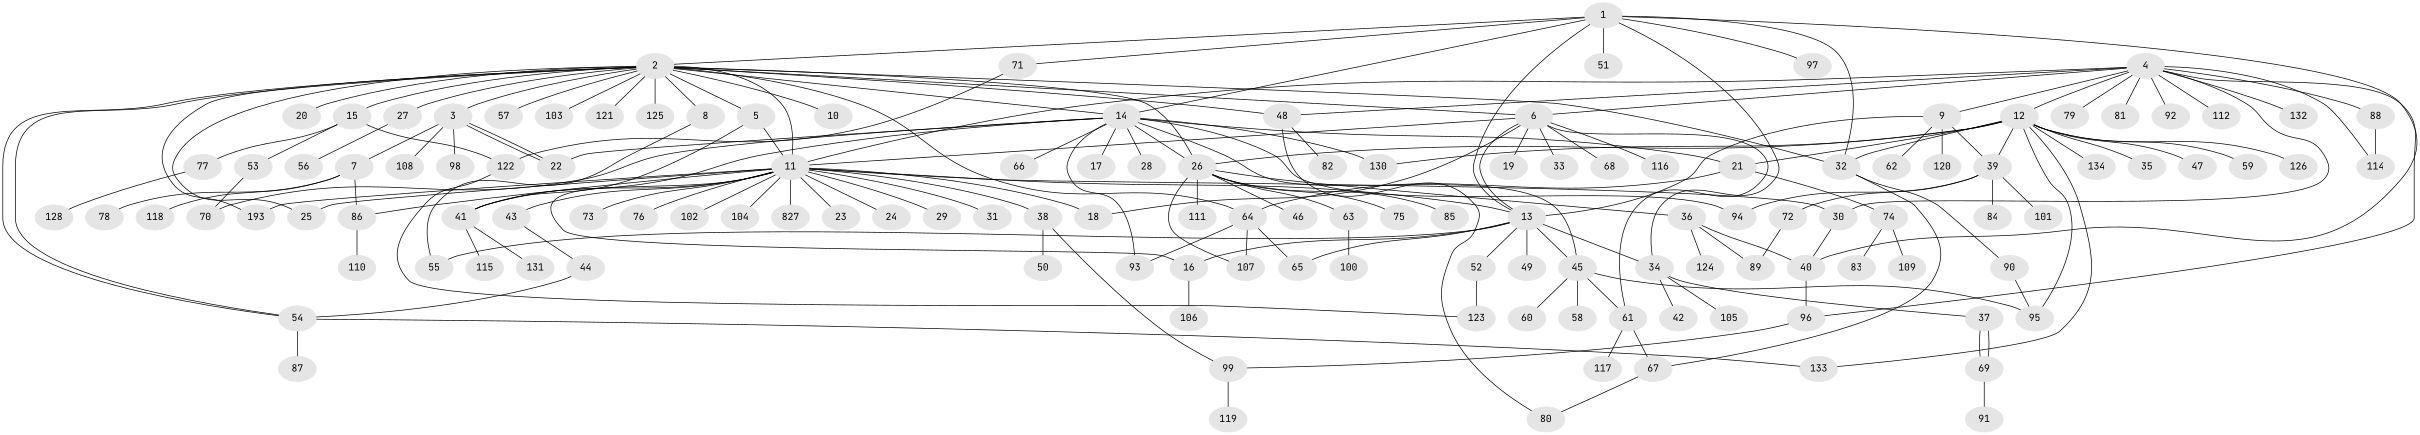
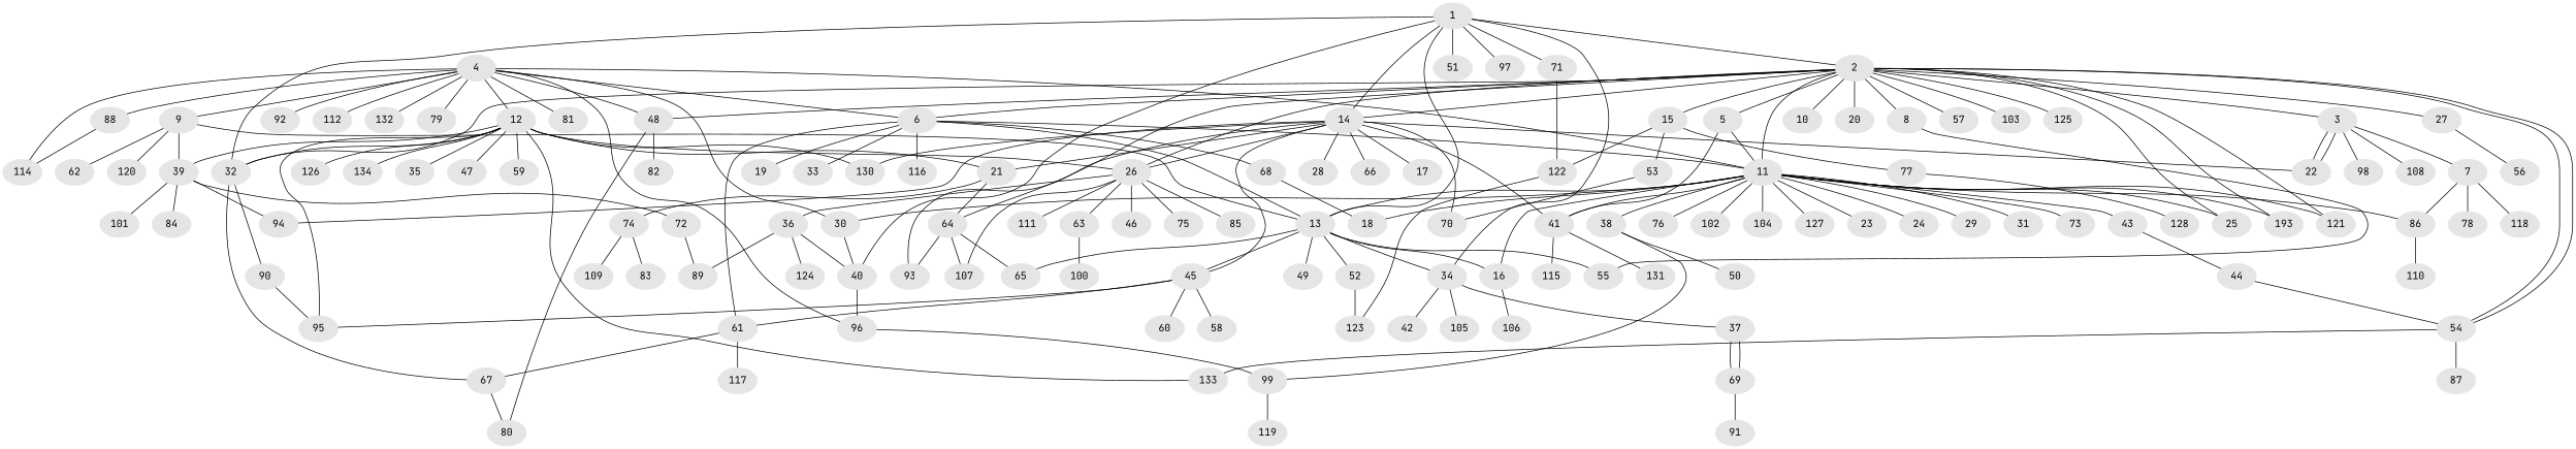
  graph {
    fontname="JetBrains Mono"
    node [color=gray90 fontname="JetBrains Mono" style=filled]
    edge [fontname="JetBrains Mono"]
    1
    2
    13
    14
    32
    34
    40
    51
    71
    97
    3
    5
    6
    8
    10
    11
    15
    20
    25
    26
    27
    54
    57
    64
    103
    n26 [label=193]
    121
    125
    48
    55
    16
    45
    49
    52
    65
    22
    41
    21
    130
    17
    28
    66
    70
    93
    94
    67
    90
    37
    42
    105
    96
    122
    7
    98
    108
    4
    9
    12
    30
    79
    81
    88
    92
    112
    114
    132
    18
    19
    33
    61
    68
    116
    86
    23
    24
    29
    31
    38
    43
    73
    76
    102
    104
-   127 [label=827]
+   127
    53
    77
    36
    46
    63
    75
    85
    107
    111
    56
    133
    87
    78
    118
    39
    62
    120
    35
    47
    59
    95
    126
    134
    80
    82
    99
    115
    131
    117
    110
    72
    84
    101
    106
    50
    44
    74
    58
    60
    123
    128
    83
    109
    89
    124
    100
    69
    91
    119
    1 -- 2
    1 -- 13
    1 -- 14
    1 -- 32
    1 -- 34
    1 -- 40
    1 -- 51
    1 -- 71
    1 -- 97
    2 -- 14
    2 -- 32
    2 -- 3
    2 -- 5
    2 -- 6
    2 -- 8
    2 -- 10
    2 -- 11
    2 -- 15
    2 -- 20
    2 -- 25
    2 -- 26
    2 -- 27
    2 -- 54
    2 -- 54
    2 -- 57
    2 -- 64
    2 -- 103
    2 -- n26
    2 -- 121
    2 -- 125
    2 -- 48
    13 -- 34
    13 -- 55
    13 -- 16
    13 -- 45
    13 -- 49
    13 -- 52
    13 -- 65
    14 -- 26
    14 -- 45
    14 -- 22
    14 -- 41
    14 -- 21
    14 -- 130
    14 -- 17
    14 -- 28
    14 -- 66
    14 -- 70
    14 -- 93
    14 -- 94
    32 -- 67
    32 -- 90
    34 -- 37
    34 -- 42
    34 -- 105
    40 -- 96
    71 -- 122
    3 -- 22
    3 -- 22
    3 -- 7
    3 -- 98
    3 -- 108
    5 -- 11
    5 -- 41
    6 -- 13
    6 -- 11
-   6 -- 18
+   68 -- 18
    6 -- 19
    6 -- 33
    6 -- 61
    6 -- 68
    6 -- 116
    8 -- 55
    11 -- 13
    11 -- 25
    11 -- n26
+   11 -- 121
    11 -- 16
    11 -- 41
    11 -- 30
    11 -- 18
    11 -- 86
    11 -- 23
    11 -- 24
    11 -- 29
    11 -- 31
    11 -- 38
    11 -- 43
    11 -- 73
    11 -- 76
    11 -- 102
    11 -- 104
    11 -- 127
    15 -- 122
    15 -- 53
    15 -- 77
    26 -- 36
    26 -- 46
    26 -- 63
    26 -- 75
    26 -- 85
    26 -- 107
    26 -- 111
    27 -- 56
    54 -- 133
    54 -- 87
    64 -- 65
    64 -- 93
    64 -- 107
    48 -- 80
    48 -- 82
    16 -- 106
    45 -- 61
    45 -- 95
    45 -- 58
    45 -- 60
    52 -- 123
    41 -- 115
    41 -- 131
    21 -- 64
    21 -- 74
    67 -- 80
    90 -- 95
    37 -- 69
    37 -- 69
    96 -- 99
    122 -- 123
    7 -- 86
    7 -- 78
    7 -- 118
    4 -- 6
    4 -- 11
    4 -- 48
    4 -- 96
    4 -- 9
    4 -- 12
    4 -- 30
    4 -- 79
    4 -- 81
    4 -- 88
    4 -- 92
    4 -- 112
    4 -- 114
    4 -- 132
    9 -- 13
    9 -- 39
    9 -- 62
    9 -- 120
    12 -- 32
    12 -- 26
    12 -- 21
    12 -- 130
    12 -- 133
    12 -- 39
    12 -- 35
    12 -- 47
    12 -- 59
    12 -- 95
    12 -- 126
    12 -- 134
    30 -- 40
    88 -- 114
    61 -- 67
    61 -- 117
    86 -- 110
    38 -- 99
    38 -- 50
    43 -- 44
    53 -- 70
    77 -- 128
    36 -- 40
    36 -- 89
    36 -- 124
    63 -- 100
    39 -- 94
    39 -- 72
    39 -- 84
    39 -- 101
    99 -- 119
    72 -- 89
    44 -- 54
    74 -- 83
    74 -- 109
    69 -- 91
  }
